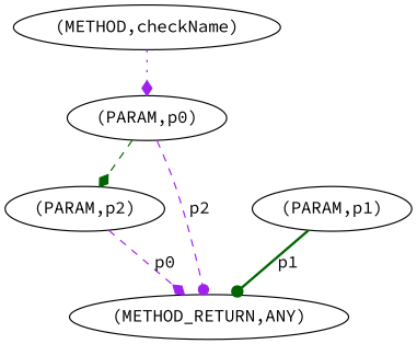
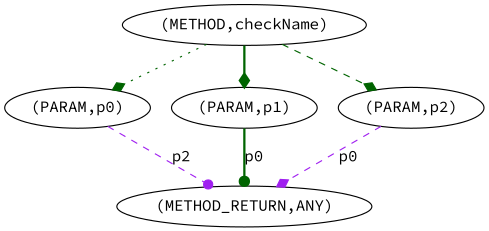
  digraph {
    fontname="Source Code Pro"
    node [fontname="Source Code Pro"]
    edge [arrowhead=diamond color=purple fontname="Source Code Pro" style=dashed]
    n1 [label=<(METHOD,checkName)>]
    n2 [label=<(PARAM,p0)>]
    n3 [label=<(PARAM,p1)>]
    n4 [label=<(PARAM,p2)>]
    n5 [label=<(METHOD_RETURN,ANY)>]
-   n1 -> n2 [style=dotted]
-   n2 -> n4 [color=darkgreen]
+   n1 -> n2 [color=darkgreen style=dotted]
+   n1 -> n3 [color=darkgreen style=bold]
+   n1 -> n4 [color=darkgreen]
    n2 -> n5 [arrowhead=dot label=p2]
-   n3 -> n5 [arrowhead=dot color=darkgreen label=p1 style=bold]
+   n3 -> n5 [arrowhead=dot color=darkgreen label=p0 style=bold]
    n4 -> n5 [label=p0]
  }
